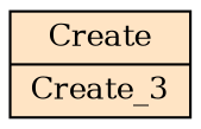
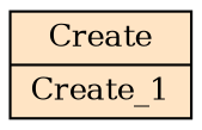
  digraph {
    compound=true
    rankdir=LR
-   n1 [fillcolor=bisque fontcolor=black fontsize=12 label="Create|Create_3" shape=record style=filled]
+   n1 [fillcolor=bisque fontcolor=black fontsize=12 label="Create|Create_1" shape=record style=filled]
    subgraph sub_1 {
      rank=min
      n1
    }
  }
